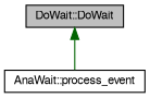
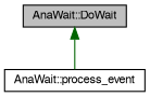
  digraph {
    rankdir=TB
    node [color=black fontname=FreeSans fontsize=10 shape=record]
-   n1 [fillcolor=grey75 fontcolor=black height=0.2 label="DoWait::DoWait" style=filled width=0.4]
+   n1 [fillcolor=grey75 fontcolor=black height=0.2 label="AnaWait::DoWait" style=filled width=0.4]
    n2 [height=0.2 label="AnaWait::process_event" width=0.4]
    n1 -> n2 [color=darkgreen dir=back fontname=FreeSans fontsize=10 labelfontname=FreeSans labelfontsize=10 style=solid]
  }
